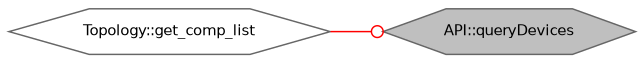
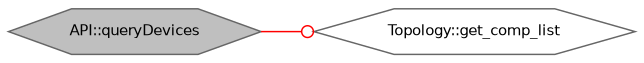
  digraph {
    rankdir=LR
    node [color=gray40 fontname=Helvetica fontsize=10 shape=hexagon style=filled]
    n1 [fillcolor=grey75 fontcolor=black height=0.2 label="API::queryDevices" width=0.4]
    n2 [fillcolor=white height=0.2 label="Topology::get_comp_list" width=0.4]
-   n2 -> n1 [color=red fontname=Helvetica fontsize=10 labelfontname=Helvetica labelfontsize=10 style=solid arrowhead=odot]
+   n1 -> n2 [color=red fontname=Helvetica fontsize=10 labelfontname=Helvetica labelfontsize=10 style=solid arrowhead=odot]
  }
